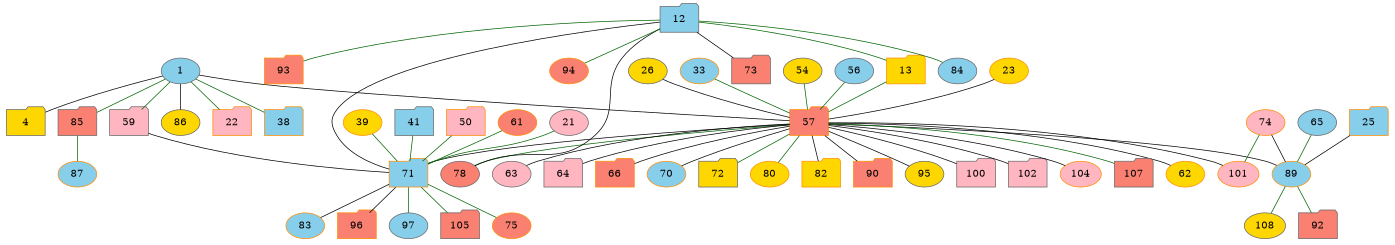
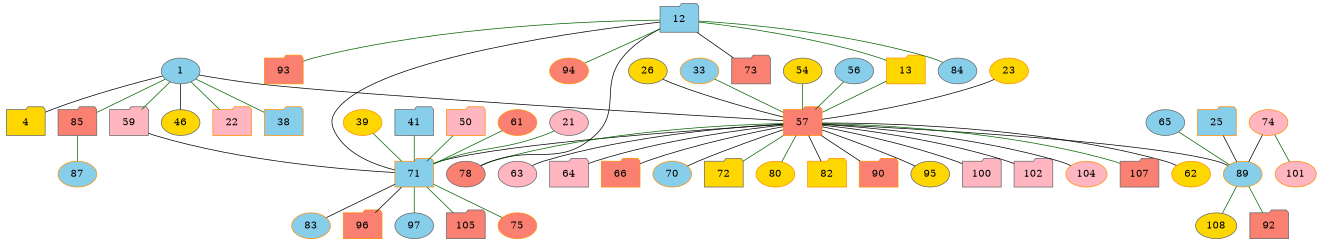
  graph {
    node [color=darkorange fillcolor=skyblue shape=ellipse style=filled]
    edge [color=darkgreen]
    4 [color=gray40 fillcolor=gold shape=folder]
    1 [color=gray40]
    22 [fillcolor=lightpink shape=folder]
    38 [shape=folder]
    57 [fillcolor=salmon shape=folder super="+5+17"]
    59 [color=gray40 fillcolor=lightpink shape=folder super="+49"]
    85 [color=gray40 fillcolor=salmon shape=folder super="+67"]
-   86 [color=gray40 fillcolor=gold super="+36"]
+   86 [color=gray40 fillcolor=gold super="+36" label=46]
    71 [shape=folder super="+46+9+15+19"]
    78 [color=gray40 fillcolor=salmon super="+42"]
    89 [super="+65+81+20"]
    62 [fillcolor=gold]
    63 [color=gray40 fillcolor=lightpink]
    64 [color=gray40 fillcolor=lightpink shape=folder super="+43+52+53"]
    66 [fillcolor=salmon shape=folder super="+28+55"]
    70 [super="+48"]
    72 [color=gray40 fillcolor=gold shape=folder]
    80 [fillcolor=gold]
    82 [fillcolor=gold shape=folder]
    90 [fillcolor=salmon shape=folder]
    95 [color=gray40 fillcolor=gold super="+69"]
    100 [color=gray40 fillcolor=lightpink shape=folder super="+99"]
    101 [fillcolor=lightpink super="+77+98"]
    102 [color=gray40 fillcolor=lightpink shape=folder]
    104 [fillcolor=lightpink]
    107 [color=gray40 fillcolor=salmon shape=folder super="+106"]
    87
    12 [color=gray40 shape=folder]
    13 [fillcolor=gold shape=folder]
    73 [color=gray40 fillcolor=salmon shape=folder]
    84 [color=gray40 super="+76"]
    93 [fillcolor=salmon shape=folder]
    94 [fillcolor=salmon]
    75 [fillcolor=salmon]
    83
    96 [fillcolor=salmon shape=folder super="+79"]
    97 [color=gray40 super="+88"]
    105 [color=gray40 fillcolor=salmon shape=folder]
    21 [color=gray40 fillcolor=lightpink]
    23 [fillcolor=gold]
    92 [color=gray40 fillcolor=salmon shape=folder]
    108 [color=gray40 fillcolor=gold]
    25 [shape=folder]
    26 [color=gray40 fillcolor=gold super="+16"]
    33
    39 [fillcolor=gold]
    41 [color=gray40 shape=folder]
    50 [fillcolor=lightpink shape=folder]
    54 [color=gray40 fillcolor=gold]
    56 [color=gray40]
    n51 [color=gray40 label=65]
    61 [fillcolor=salmon]
    74 [fillcolor=lightpink super="+34"]
    1 -- 4 [color=black]
    1 -- 22
    1 -- 38
    1 -- 57 [color=black weight=2]
    1 -- 59
    1 -- 85 [weight=2]
    1 -- 86 [color=black]
    57 -- 71 [color=black weight=2]
    57 -- 78
    57 -- 89 [color=black weight=2]
    57 -- 62 [color=black]
    57 -- 63 [color=black]
    57 -- 64 [color=black]
    57 -- 66 [color=black]
    57 -- 70 [color=black]
    57 -- 72
    57 -- 80
    57 -- 82 [color=black]
    57 -- 90 [color=black]
    57 -- 95 [color=black]
    57 -- 100 [color=black]
-   57 -- 101 [color=black]
    57 -- 102 [color=black]
    57 -- 104 [color=black]
    57 -- 107
    59 -- 71 [color=black]
    85 -- 87
    71 -- 75
    71 -- 83 [color=black]
    71 -- 96 [color=black]
    71 -- 97
    71 -- 105
    89 -- 92
    89 -- 108
    12 -- 71 [color=black]
    12 -- 78 [color=black]
    12 -- 13
    12 -- 73 [color=black]
    12 -- 84 [weight=2]
    12 -- 93
    12 -- 94
    13 -- 57
    21 -- 71
    23 -- 57 [color=black]
    25 -- 89 [color=black]
    26 -- 57 [color=black]
    33 -- 57
    39 -- 71
    41 -- 71
    50 -- 71
    54 -- 57
    56 -- 57
    n51 -- 89
    61 -- 71
    74 -- 89 [color=black weight=3]
    74 -- 101
  }
